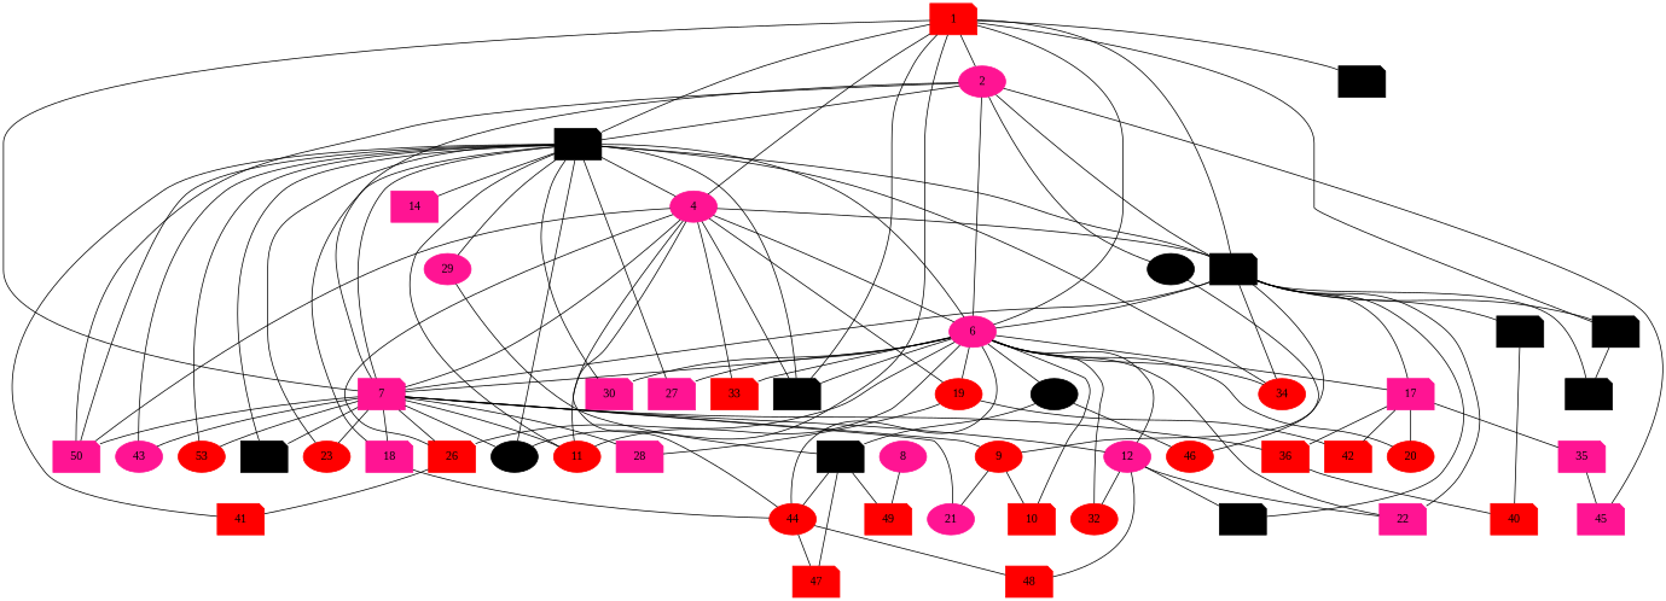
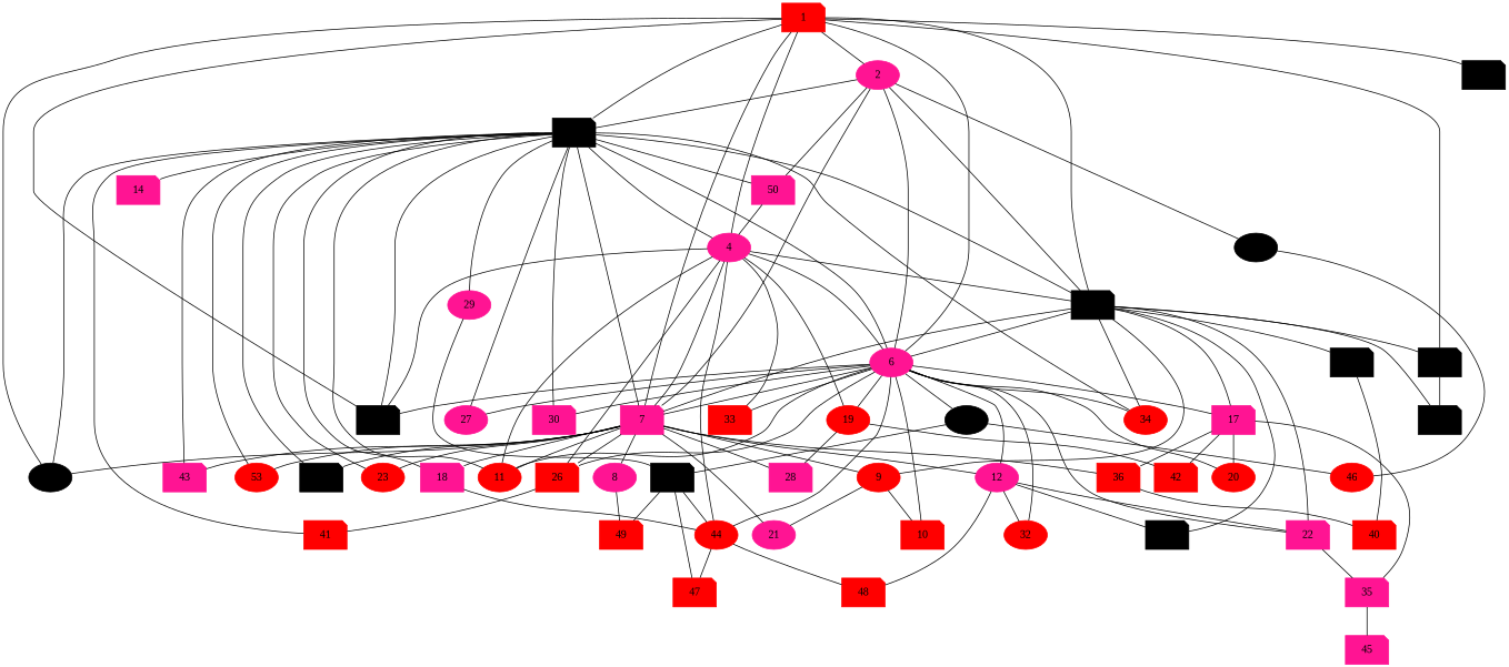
  graph {
    fontname="Liberation Serif"
    node [color=red fontname="Liberation Serif" shape=note style=filled]
    edge [fontname="Liberation Serif" weight=1.0]
    2 [color=deeppink shape=ellipse]
    1
    3 [color=black]
    4 [color=deeppink shape=ellipse]
    5 [color=black]
    6 [color=deeppink shape=ellipse]
    7 [color=deeppink]
    13 [color=black shape=ellipse]
    25 [color=black]
    31 [color=black]
    52 [color=black]
    24 [color=black shape=ellipse]
    45 [color=deeppink]
    50 [color=deeppink]
    11 [shape=ellipse]
    14 [color=deeppink]
    15 [color=black]
    18 [color=deeppink]
    23 [shape=ellipse]
-   27 [color=deeppink]
+   27 [color=deeppink shape=ellipse]
    29 [color=deeppink shape=ellipse]
    30 [color=deeppink]
    34 [shape=ellipse]
    41
-   43 [color=deeppink shape=ellipse]
+   43 [color=deeppink]
    53 [shape=ellipse]
    19 [shape=ellipse]
    26
    33
    44 [shape=ellipse]
    9 [shape=ellipse]
    16 [color=black]
    17 [color=deeppink]
    22 [color=deeppink]
    38 [color=black]
    51 [color=black]
    10
    12 [color=deeppink shape=ellipse]
    20 [shape=ellipse]
    32 [shape=ellipse]
    37 [color=black shape=ellipse]
    8 [color=deeppink shape=ellipse]
    21 [color=deeppink shape=ellipse]
    28 [color=deeppink]
    36
    46 [shape=ellipse]
    39 [color=black]
    42
    48
    47
    35 [color=deeppink]
    40
    49
    2 -- 3 [weight=2.0]
    2 -- 5
    2 -- 6 [weight=3.0]
    2 -- 7 [weight=2.0]
    2 -- 24
-   2 -- 45
    2 -- 50
    1 -- 2
    1 -- 3 [weight=2.0]
    1 -- 4
    1 -- 5
    1 -- 6 [weight=3.0]
    1 -- 7 [weight=3.0]
    1 -- 13
    1 -- 25 [weight=2.0]
    1 -- 31
    1 -- 52
    3 -- 4 [weight=3.0]
    3 -- 5 [weight=2.0]
    3 -- 6 [weight=4.0]
    3 -- 7 [weight=4.0]
    3 -- 13
    3 -- 31
    3 -- 50
    3 -- 11
    3 -- 14
    3 -- 15
    3 -- 18
    3 -- 23
    3 -- 27
    3 -- 29
    3 -- 30
    3 -- 34
    3 -- 41
    3 -- 43
    3 -- 53
    4 -- 5
    4 -- 6 [weight=3.0]
    4 -- 7 [weight=2.0]
    4 -- 31
    4 -- 11
    4 -- 19
    4 -- 26
    4 -- 33
    4 -- 44
    5 -- 6 [weight=2.0]
    5 -- 7 [weight=3.0]
    5 -- 25
    5 -- 34 [weight=2.0]
    5 -- 9
    5 -- 16
    5 -- 17
    5 -- 22 [weight=2.0]
    5 -- 38
    5 -- 51
    6 -- 7 [weight=4.0]
    6 -- 31
    6 -- 11
    6 -- 27
    6 -- 30
    6 -- 34
    6 -- 19 [weight=3.0]
    6 -- 26
    6 -- 33
    6 -- 44
    6 -- 17
    6 -- 22
    6 -- 10 [weight=3.0]
    6 -- 12
    6 -- 20
    6 -- 32
    6 -- 37
    7 -- 13
    7 -- 11
    7 -- 15
    7 -- 18
    7 -- 23
    7 -- 43
    7 -- 53
    7 -- 26 [weight=2.0]
    7 -- 9
    7 -- 12
-   7 -- 50
+   7 -- 8
    7 -- 21 [weight=2.0]
    7 -- 28
    7 -- 36
    25 -- 51
    24 -- 46
    50 -- 4
    18 -- 44
    29 -- 39
    19 -- 28
    19 -- 42
    26 -- 41
    44 -- 48
    44 -- 47
    9 -- 10
    9 -- 21
    17 -- 20
    17 -- 36
    17 -- 42
    17 -- 35
+   22 -- 35
    38 -- 40
    12 -- 16
    12 -- 22
    12 -- 32
    12 -- 48
    37 -- 46
    37 -- 39
    8 -- 49
    36 -- 40
    39 -- 44
    39 -- 47
    39 -- 49
    35 -- 45
  }
